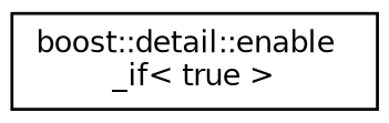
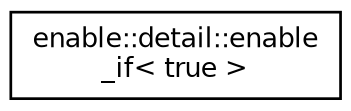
  digraph {
    rankdir=TB
-   n1 [color=black fillcolor=white fontname=Helvetica fontsize=10 height=0.2 label="boost::detail::enable\l_if\< true \>" shape=record style=filled width=0.4]
+   n1 [color=black fillcolor=white fontname=Helvetica fontsize=10 height=0.2 label="enable::detail::enable\l_if\< true \>" shape=record style=filled width=0.4]
  }
